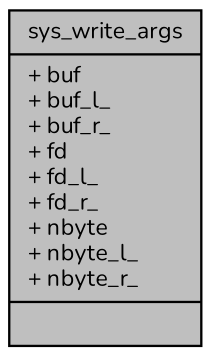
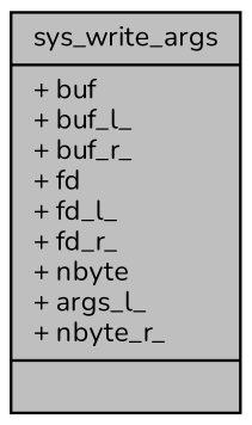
  digraph {
    fontname=Nunito
-   n1 [color=black fillcolor=grey75 fontcolor=black fontname=Nunito fontsize=10 height=0.2 label="{sys_write_args\n|+ buf\l+ buf_l_\l+ buf_r_\l+ fd\l+ fd_l_\l+ fd_r_\l+ nbyte\l+ nbyte_l_\l+ nbyte_r_\l|}" shape=record style=filled width=0.4]
+   n1 [color=black fillcolor=grey75 fontcolor=black fontname=Nunito fontsize=10 height=0.2 label="{sys_write_args\n|+ buf\l+ buf_l_\l+ buf_r_\l+ fd\l+ fd_l_\l+ fd_r_\l+ nbyte\l+ args_l_\l+ nbyte_r_\l|}" shape=record style=filled width=0.4]
  }
